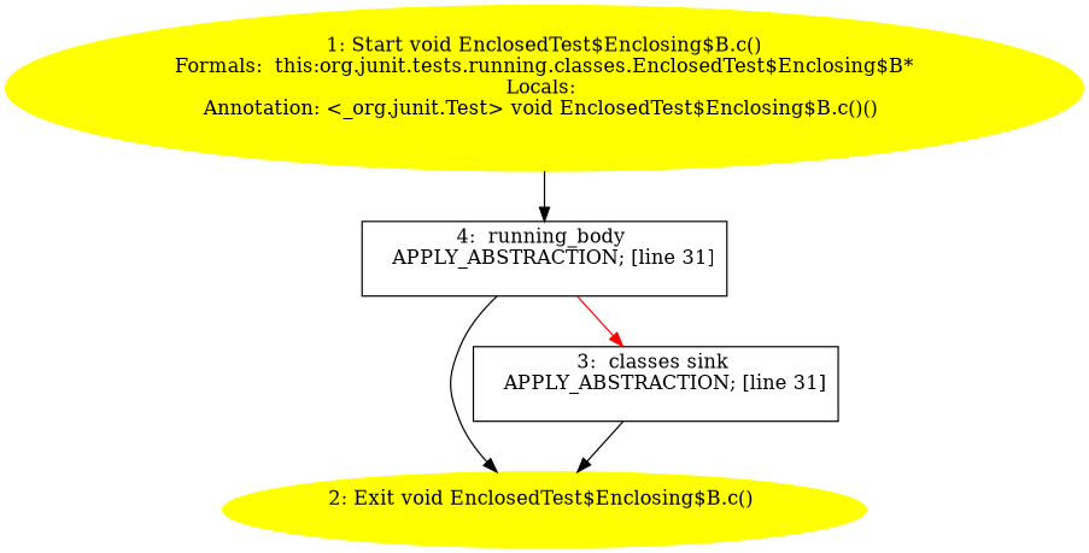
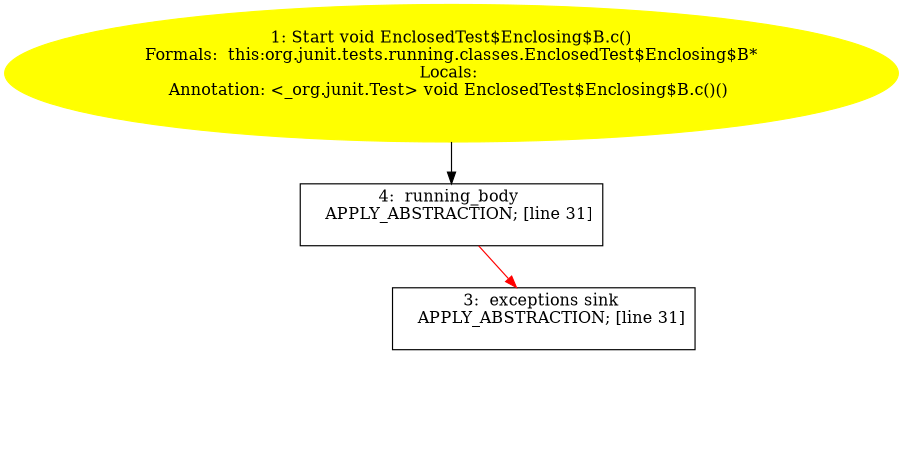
  digraph {
    n1 [color=yellow label="1: Start void EnclosedTest$Enclosing$B.c()\nFormals:  this:org.junit.tests.running.classes.EnclosedTest$Enclosing$B*\nLocals: \nAnnotation: <_org.junit.Test> void EnclosedTest$Enclosing$B.c()() \n  " style=filled]
    n2 [label="4:  running_body \n   APPLY_ABSTRACTION; [line 31]\n " shape=box]
-   n3 [color=yellow label="2: Exit void EnclosedTest$Enclosing$B.c() \n  " style=filled]
-   n4 [label="3:  classes sink \n   APPLY_ABSTRACTION; [line 31]\n " shape=box]
+   n4 [label="3:  exceptions sink \n   APPLY_ABSTRACTION; [line 31]\n " shape=box]
    n1 -> n2
-   n2 -> n3
    n2 -> n4 [color=red]
-   n4 -> n3
  }
